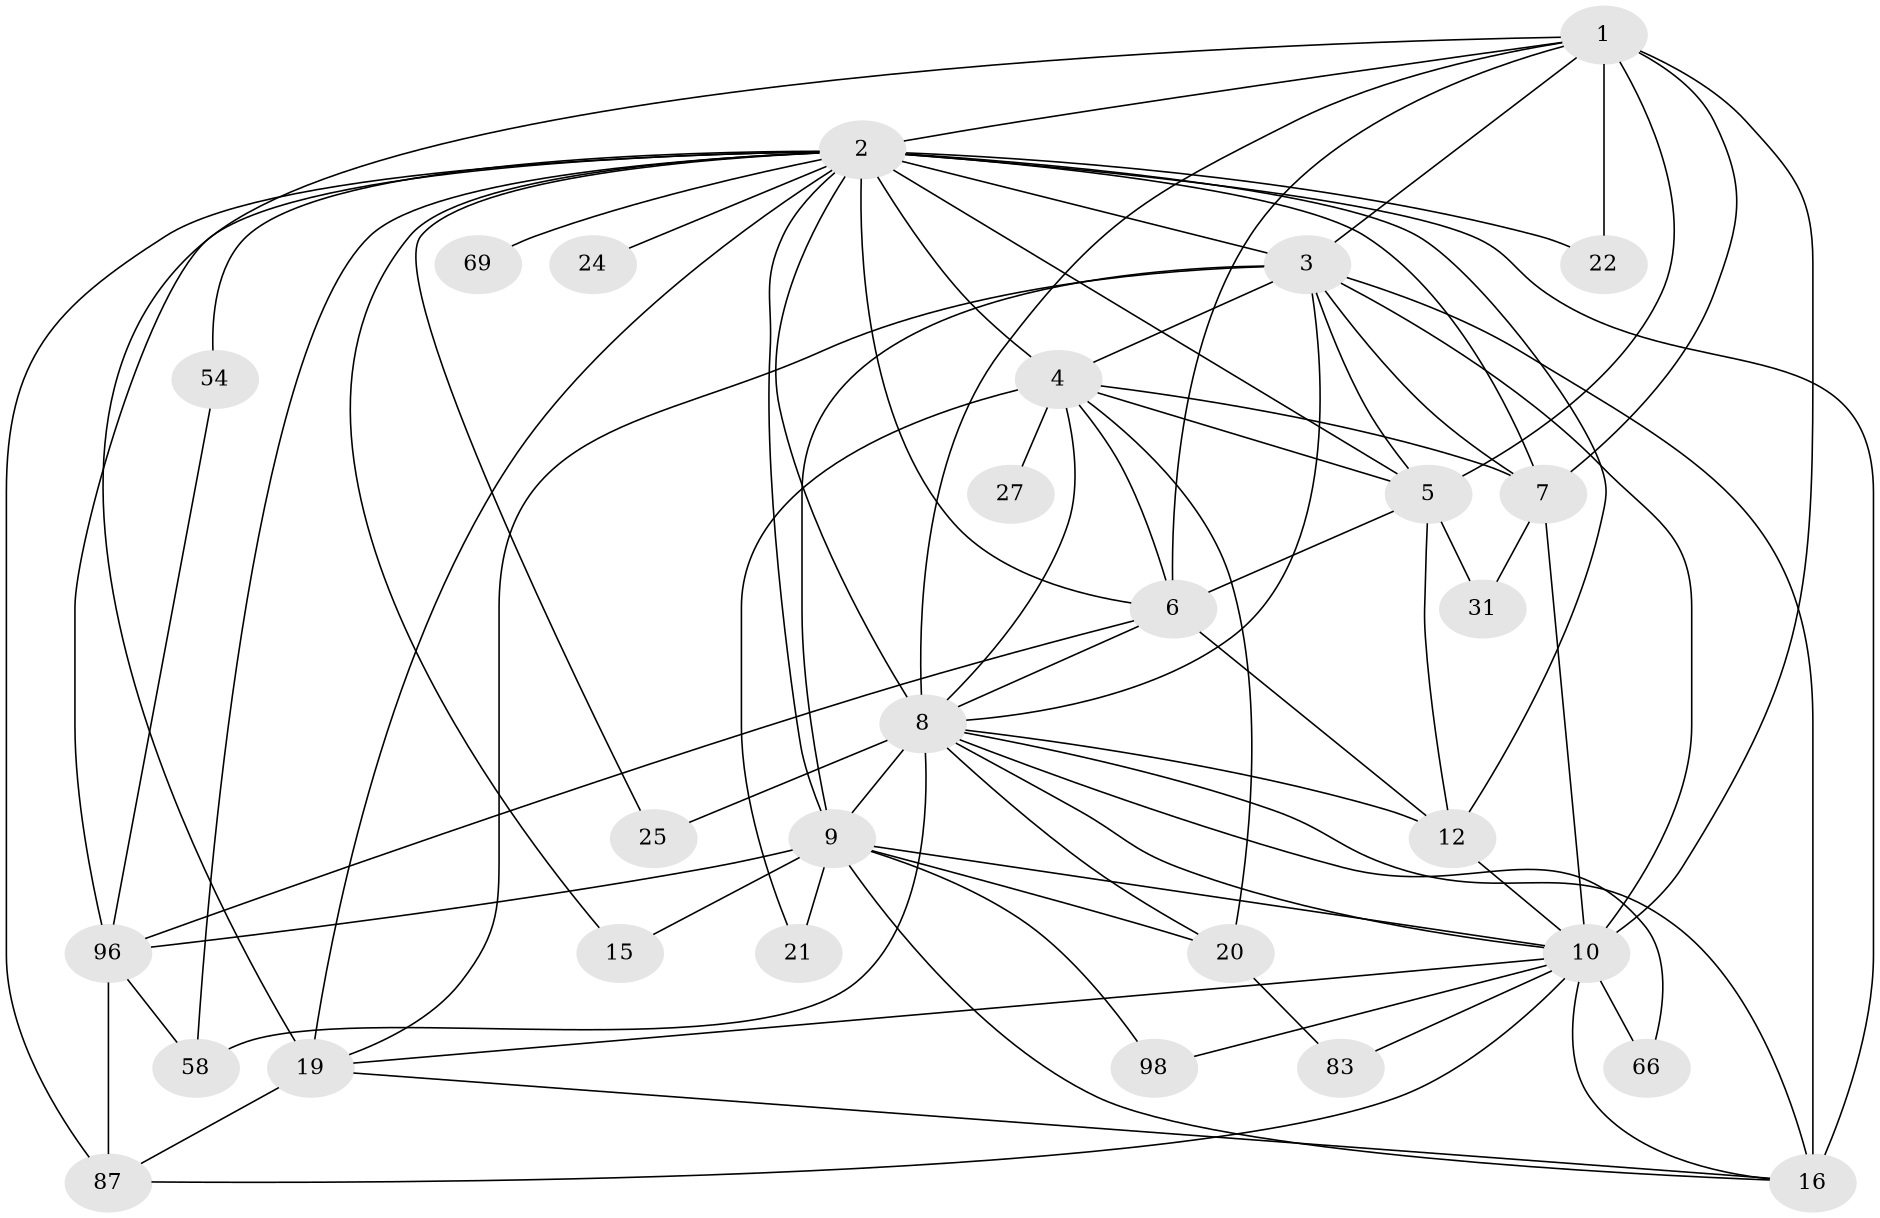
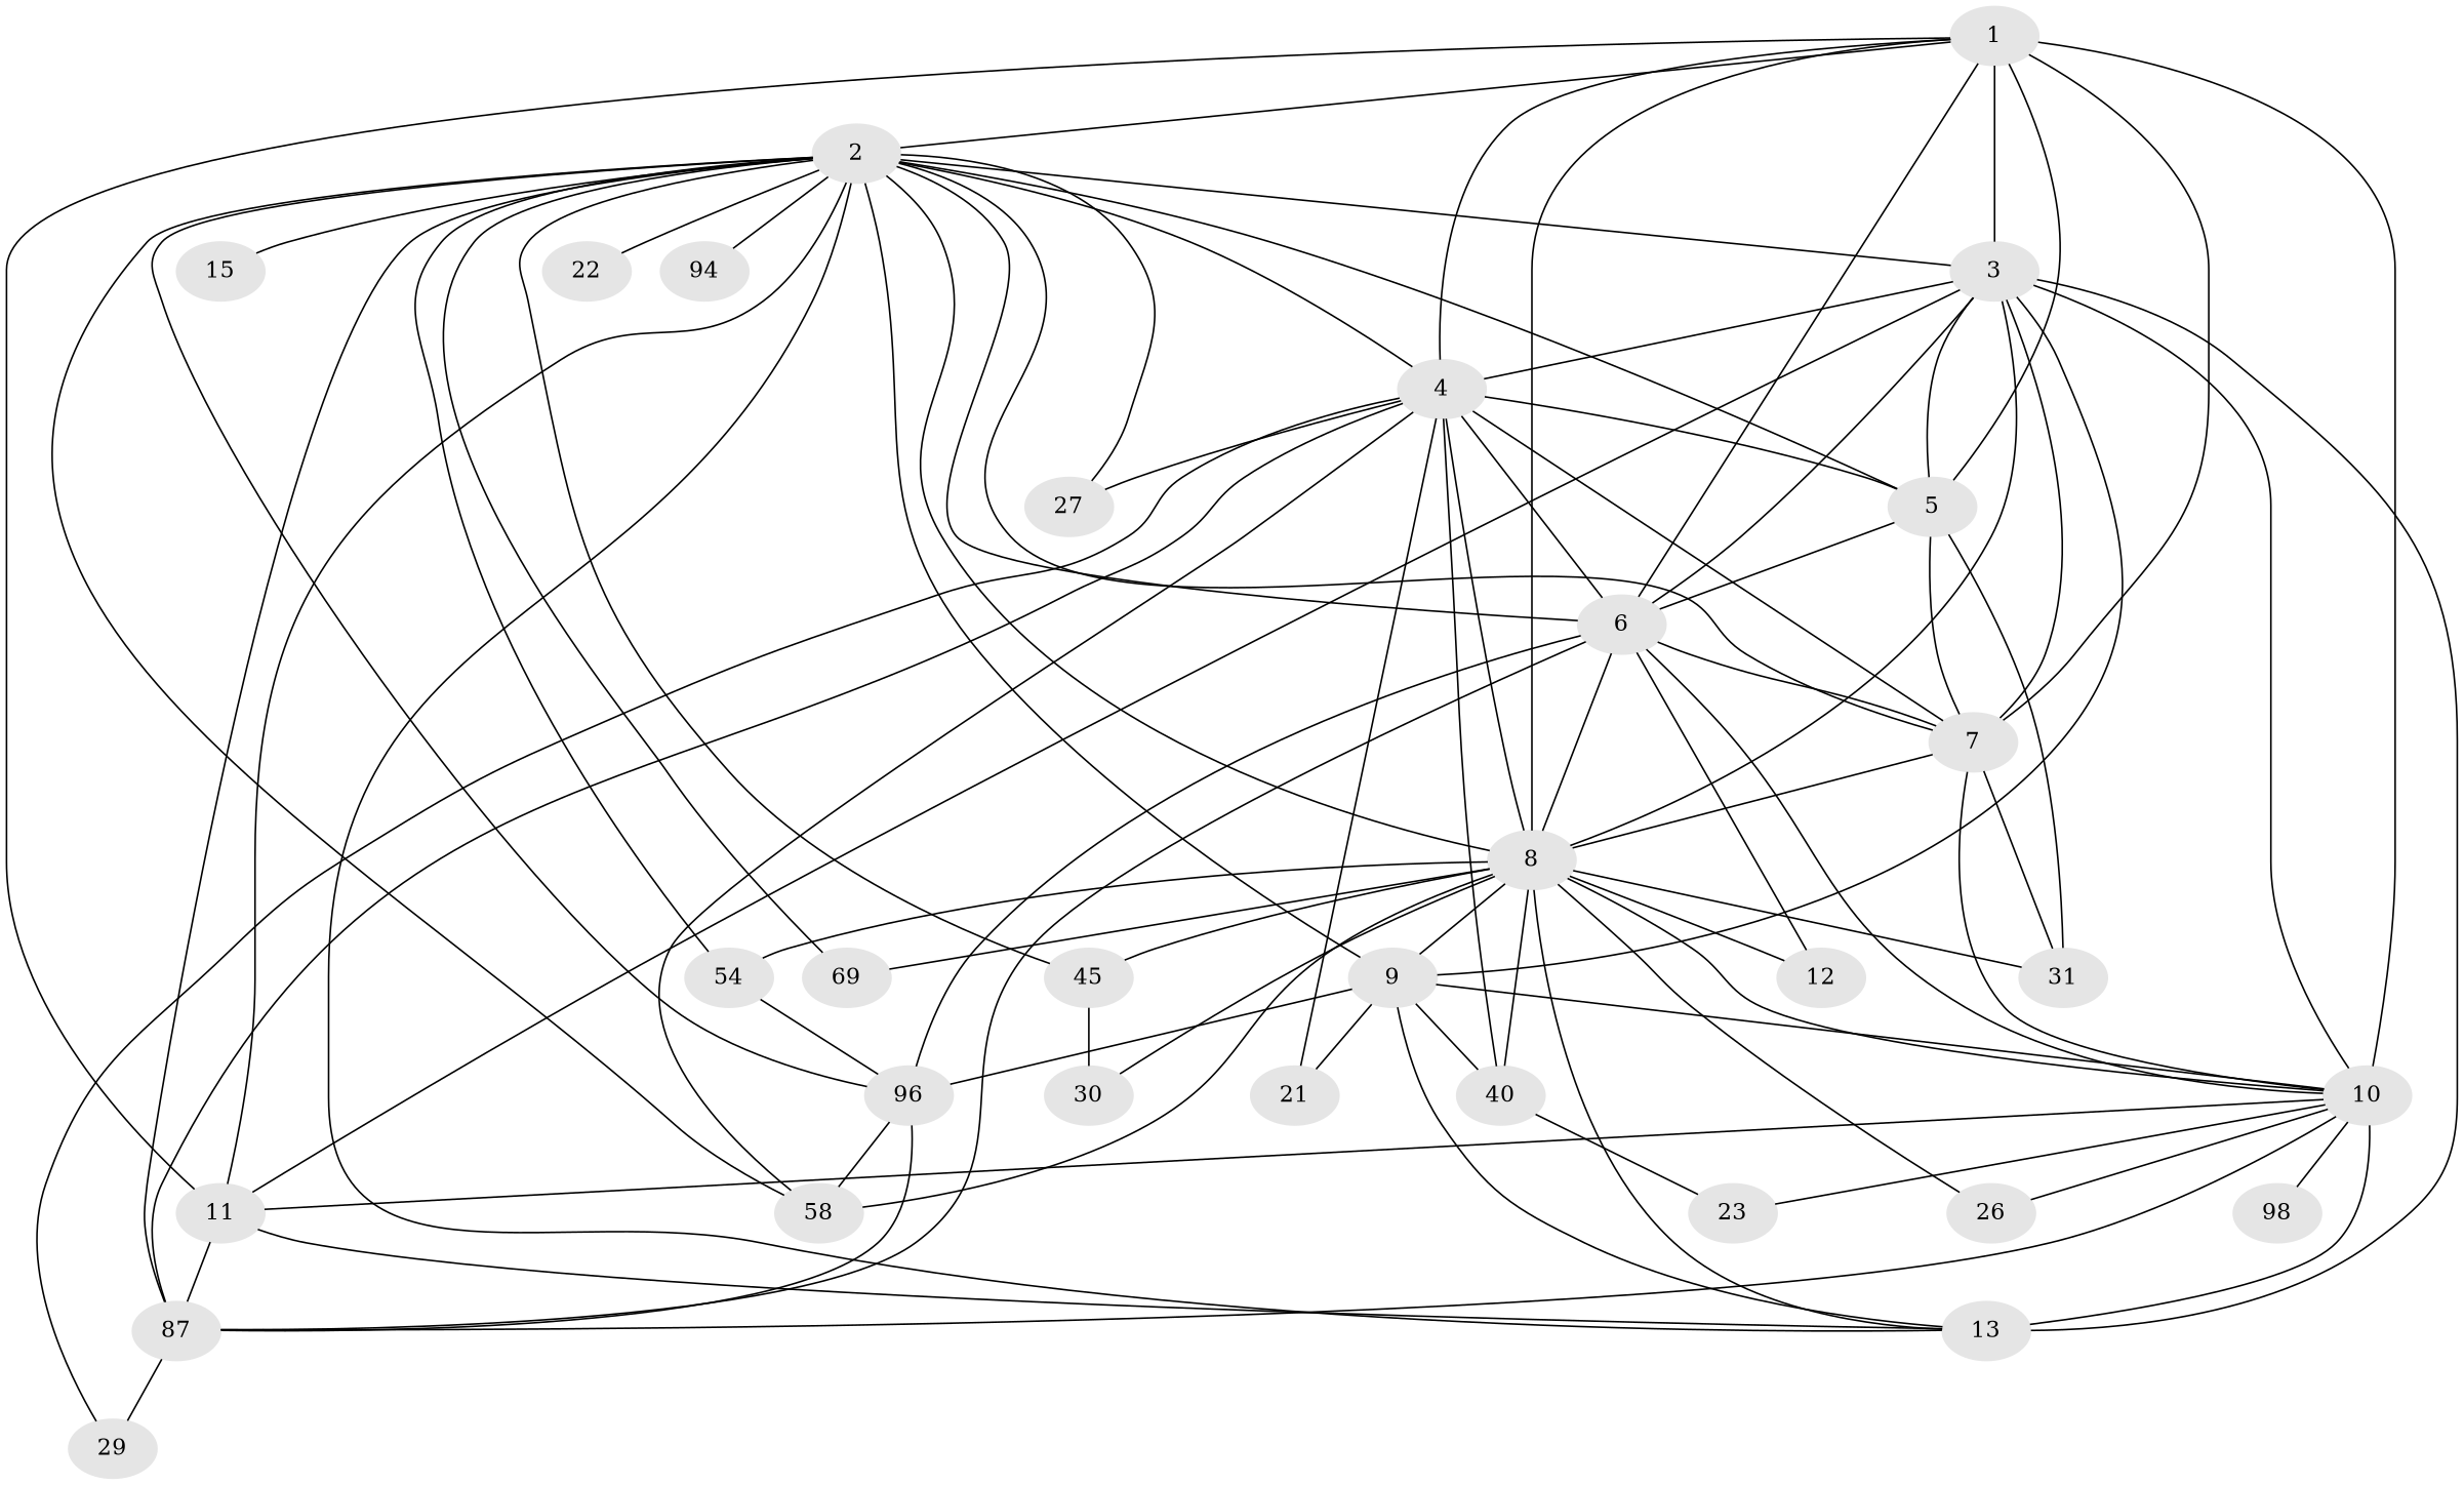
  graph {
    node [color=gray90 style=filled]
    edge [weight=1.0]
    1
    2
    3
    4
    5
    6
    7
    8
    10
-   11 [label=19]
+   11
    9
-   13 [label=16]
+   13
    n13 [label=54]
    15
    n15 [label=96]
    n16 [label=87]
    n17 [label=58]
    n18 [label=69]
    22
-   24
-   25
+   24 [label=94]
+   25 [label=45]
    27
-   20
+   20 [label=40]
    21
+   29
    31
    12
-   26 [label=66]
+   26
+   30
    n30 [label=98]
-   23 [label=83]
+   23
    1 -- 2 [weight=2.0]
    1 -- 3 [weight=4.0]
-   1 -- 22 [weight=3.0]
+   1 -- 4 [weight=3.0]
    1 -- 5 [weight=2.0]
    1 -- 6 [weight=2.0]
    1 -- 7 [weight=2.0]
    1 -- 8 [weight=8.0]
    1 -- 10 [weight=16.0]
    1 -- 11 [weight=5.0]
    2 -- 3 [weight=2.0]
    2 -- 4
    2 -- 5 [weight=2.0]
    2 -- 6
    2 -- 7
    2 -- 8 [weight=2.0]
    2 -- 11
    2 -- 9
    2 -- 13 [weight=4.0]
    2 -- n13
    2 -- 15
    2 -- n15 [weight=2.0]
    2 -- n16 [weight=2.0]
    2 -- n17
    2 -- n18
    2 -- 22
    2 -- 24
    2 -- 25
-   2 -- 12
+   2 -- 27
    3 -- 4 [weight=2.0]
    3 -- 5 [weight=3.0]
+   3 -- 6 [weight=3.0]
    3 -- 7 [weight=3.0]
    3 -- 8 [weight=3.0]
    3 -- 10
    3 -- 11
    3 -- 9 [weight=4.0]
    3 -- 13 [weight=8.0]
    4 -- 5
    4 -- 6
    4 -- 7
    4 -- 8 [weight=2.0]
+   4 -- n16
+   4 -- n17
    4 -- 27
    4 -- 20
    4 -- 21
+   4 -- 29
    5 -- 6
-   5 -- 12
+   5 -- 7
    5 -- 31 [weight=14.0]
+   6 -- 7
    6 -- 8
-   12 -- 10
+   6 -- 10
    6 -- n15 [weight=5.0]
+   6 -- n16
    6 -- 12
+   7 -- 8
    7 -- 10 [weight=3.0]
    7 -- 31 [weight=12.0]
    8 -- 10 [weight=2.0]
    8 -- 9 [weight=2.0]
    8 -- 13
+   8 -- n13
    8 -- n17 [weight=2.0]
+   8 -- n18
    8 -- 25 [weight=2.0]
    8 -- 20
+   8 -- 31 [weight=2.0]
    8 -- 12 [weight=3.0]
    8 -- 26
+   8 -- 30
    10 -- 11
    10 -- 13
    10 -- n16
    10 -- 26
    10 -- n30
    10 -- 23
    11 -- 13
    11 -- n16
    9 -- 10
    9 -- 13 [weight=3.0]
-   9 -- 15
    9 -- n15
    9 -- 20
    9 -- 21
-   9 -- n30
    n13 -- n15
    n15 -- n16
    n15 -- n17
+   n16 -- 29
+   25 -- 30
    20 -- 23
  }
